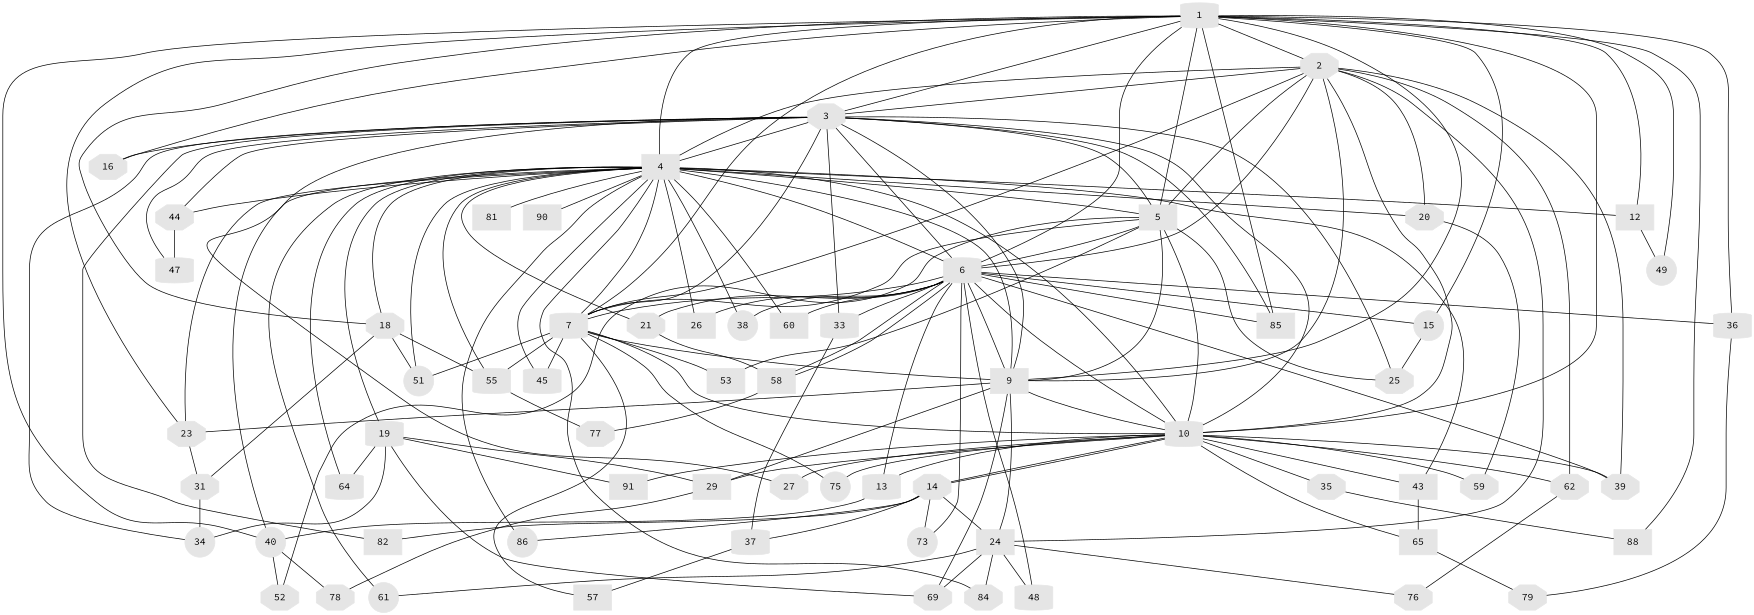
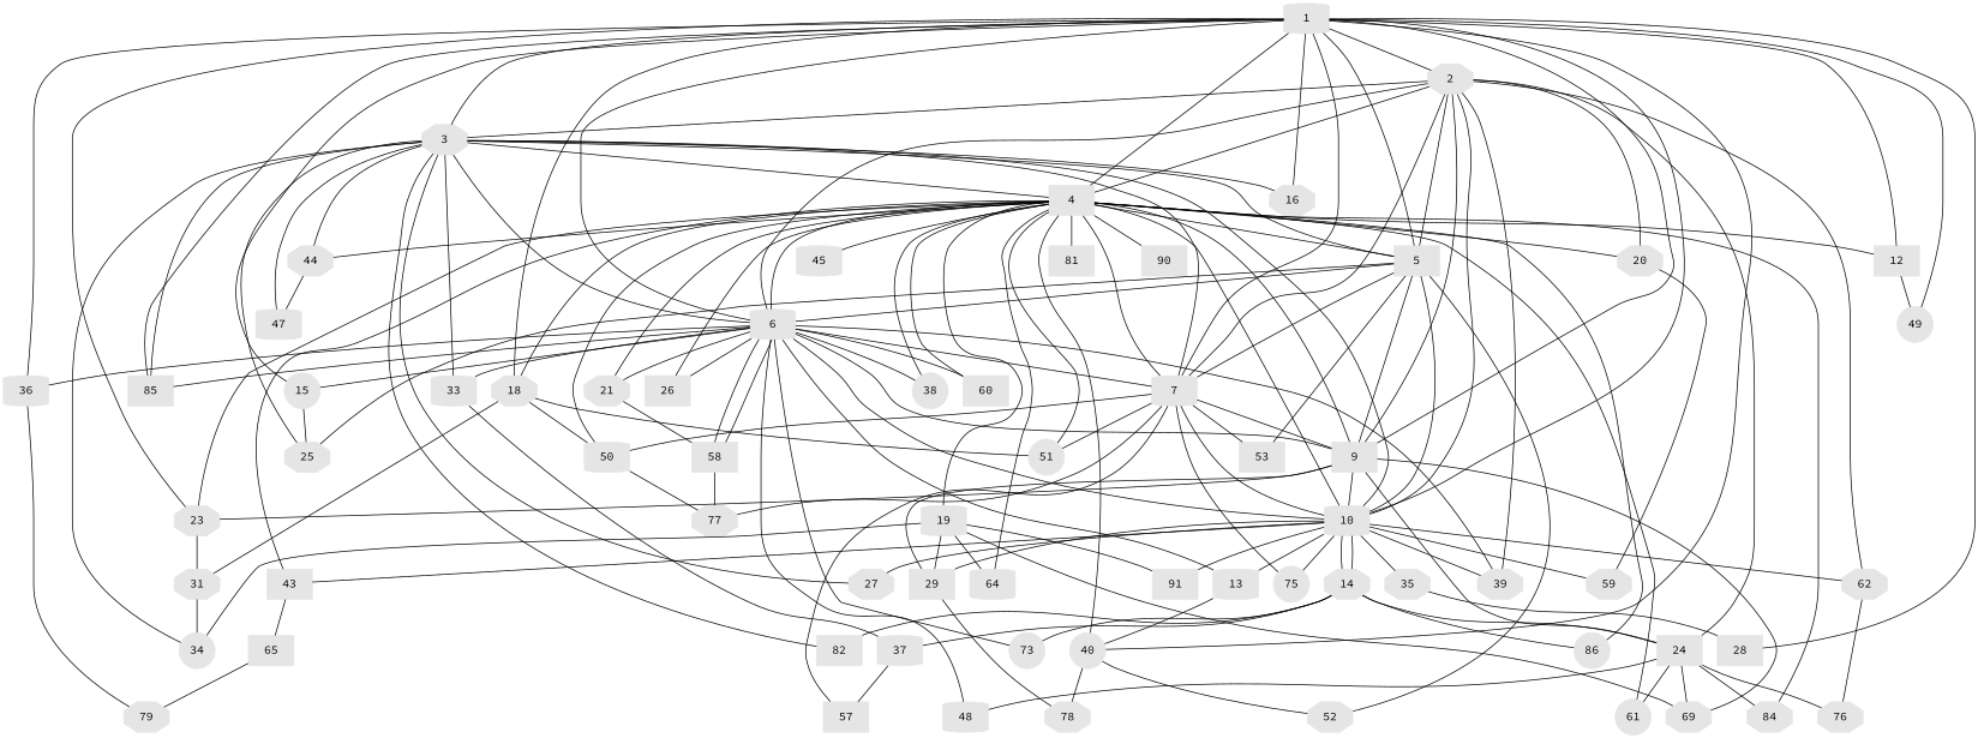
  graph {
    fontname="Source Code Pro"
    node [color=gray90 fontname="Source Code Pro" shape=octagon style=filled]
    edge [fontname="Source Code Pro"]
    1 [shape=cylinder super="+28"]
    2 [super="+22"]
    3 [super="+74"]
    4 [shape=box super="+8"]
    5 [shape=box super="+11"]
    6 [shape=cylinder super="+55"]
    7 [shape=cylinder super="+67"]
    9 [shape=box super="+17"]
    10 [shape=cylinder super="+89"]
    12 [shape=box]
    15 [shape=circle]
    16
    18
    23 [super="+46"]
    n15 [label=40 shape=circle super="+40"]
    36 [shape=cylinder]
    49 [shape=circle]
    85 [shape=box super="+87"]
-   88 [shape=box]
+   88 [shape=box label=28]
    20
    24 [shape=box super="+41"]
    39 [super="+42"]
    62
    25
    27
    33 [shape=cylinder]
    34 [shape=circle super="+63"]
    44 [super="+71"]
    47 [shape=cylinder]
    82 [shape=box]
    19 [shape=cylinder super="+54"]
    21 [super="+83"]
    26 [shape=box]
    38 [shape=circle]
    43 [shape=box]
    45 [shape=cylinder]
-   50 [shape=cylinder super="+56" label=55]
+   50 [shape=cylinder super="+56"]
    51 [shape=circle super="+68"]
    60 [shape=box]
    61 [shape=circle]
    64 [shape=cylinder]
    81 [shape=box]
    84
    86 [shape=circle]
    90 [shape=box]
    52
    53 [shape=box]
    13 [shape=cylinder]
    48 [shape=cylinder]
    58 [shape=box super="+66"]
    73 [shape=circle]
    57 [shape=box]
    75 [shape=circle]
    29 [shape=box super="+80"]
    69 [super="+72"]
    14 [super="+32"]
    35
    59 [super="+70"]
    65 [shape=box]
    91 [shape=box]
    31
    78
    79
    76
    37 [shape=cylinder]
    77
    1 -- 2
    1 -- 3
    1 -- 4 [weight=2]
    1 -- 5
    1 -- 6
    1 -- 7
    1 -- 9
    1 -- 10 [weight=2]
    1 -- 12
    1 -- 15
    1 -- 16
    1 -- 18
    1 -- 23
    1 -- n15
    1 -- 36
    1 -- 49
    1 -- 85
    1 -- 88
    2 -- 3
    2 -- 4 [weight=2]
    2 -- 5
    2 -- 6
    2 -- 7
    2 -- 9
    2 -- 10 [weight=2]
    2 -- 20
    2 -- 24
    2 -- 39
    2 -- 62
    3 -- 4 [weight=2]
    3 -- 5
    3 -- 6
    3 -- 7
-   3 -- 9 [weight=2]
    3 -- 10
    3 -- 16
    3 -- 85
    3 -- 25
    3 -- 27
    3 -- 33
    3 -- 34
    3 -- 44 [weight=2]
    3 -- 47
    3 -- 82
    4 -- 5 [weight=3]
    4 -- 6 [weight=2]
    4 -- 7 [weight=2]
    4 -- 9 [weight=2]
    4 -- 10 [weight=2]
    4 -- 12
    4 -- 18
    4 -- 23
    4 -- n15
    4 -- 20
    4 -- 44
    4 -- 19 [weight=2]
    4 -- 21
    4 -- 26
    4 -- 38
    4 -- 43
    4 -- 45
    4 -- 50
    4 -- 51
    4 -- 60
    4 -- 61
    4 -- 64
    4 -- 81 [weight=2]
    4 -- 84
    4 -- 86
    4 -- 90
    5 -- 6
    5 -- 7 [weight=2]
    5 -- 9
    5 -- 10
    5 -- 25
    5 -- 52
    5 -- 53
    6 -- 7
    6 -- 9
    6 -- 10 [weight=2]
    6 -- 15
    6 -- 36
    6 -- 85
    6 -- 39
    6 -- 33
    6 -- 21
    6 -- 26 [weight=2]
    6 -- 38
    6 -- 60
    6 -- 13
    6 -- 48
    6 -- 58
    6 -- 58
    6 -- 73
    7 -- 9
    7 -- 10
-   7 -- 45
+   7 -- 77
    7 -- 50
    7 -- 51
    7 -- 53
    7 -- 57
    7 -- 75
    9 -- 10
    9 -- 23
    9 -- 24
    9 -- 29 [weight=2]
    9 -- 69
    10 -- 39
    10 -- 62
    10 -- 27
    10 -- 43
    10 -- 13
    10 -- 75
    10 -- 29
    10 -- 14
    10 -- 14
    10 -- 35
    10 -- 59
-   10 -- 65
    10 -- 91
    12 -- 49
    15 -- 25
    18 -- 50
    18 -- 51
    18 -- 31
    23 -- 31
    n15 -- 52
    n15 -- 78
    36 -- 79
    20 -- 59
    24 -- 61
    24 -- 84
    24 -- 48
    24 -- 69
    24 -- 76
    62 -- 76
    33 -- 37
    44 -- 47
    19 -- 34
    19 -- 64
    19 -- 29
    19 -- 69
    19 -- 91
    21 -- 58
    43 -- 65
    50 -- 77
    13 -- n15
    58 -- 77
    29 -- 78
    14 -- 24 [weight=2]
    14 -- 82
    14 -- 86
    14 -- 73
    14 -- 37
    35 -- 88
    65 -- 79
    31 -- 34
    37 -- 57
  }
